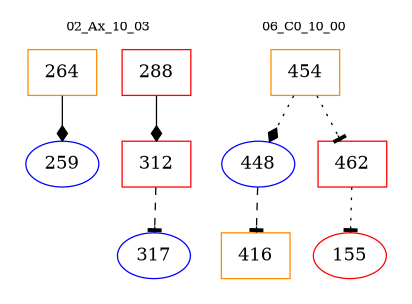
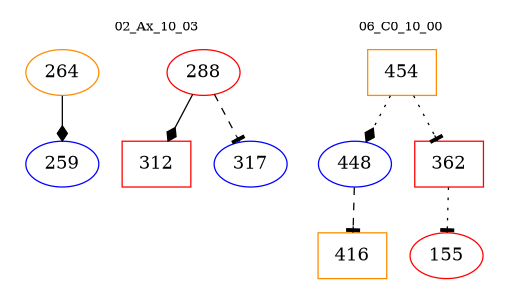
  digraph {
    node [color=red shape=ellipse]
    edge [arrowhead=tee color=black style=dotted]
-   n1 [label=288 shape=box]
-   n2 [color=darkorange label=264 shape=box]
+   n1 [label=288]
+   n2 [color=darkorange label=264]
    n3 [label=312 shape=box]
    n4 [color=blue label=259]
    n5 [color=blue label=317]
    n6 [color=darkorange label=454 shape=box]
    n7 [color=blue label=448]
-   n8 [label=462 shape=box]
+   n8 [label=362 shape=box]
    n9 [color=darkorange label=416 shape=box]
    n10 [label=155]
    subgraph cluster_1 {
      color=white
      fontsize=10
      label="02_Ax_10_03"
      n1
      n2
      n3
      n4
      n5
    }
    subgraph cluster_2 {
      color=white
      fontsize=10
      label="06_C0_10_00"
      n6
      n7
      n8
      n9
      n10
    }
    n1 -> n3 [arrowhead=diamond style=solid]
    n2 -> n4 [arrowhead=diamond style=solid]
-   n3 -> n5 [style=dashed]
+   n1 -> n5 [style=dashed]
    n6 -> n7 [arrowhead=diamond]
    n6 -> n8
    n7 -> n9 [style=dashed]
    n8 -> n10
  }
